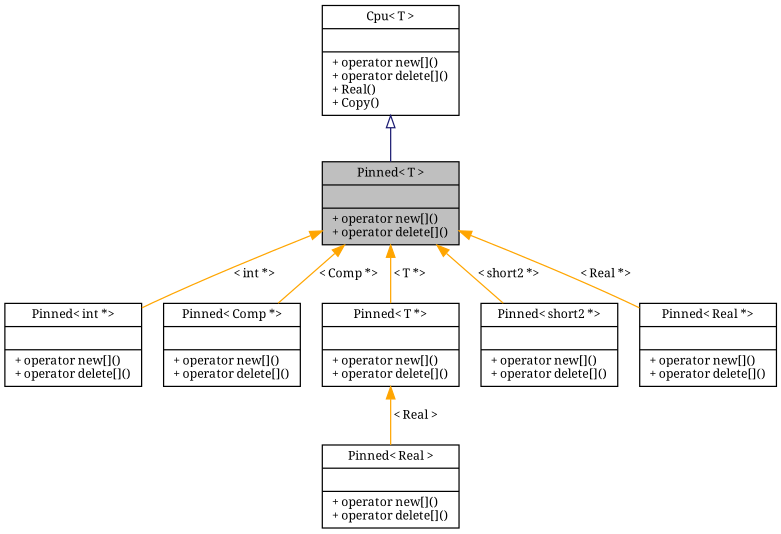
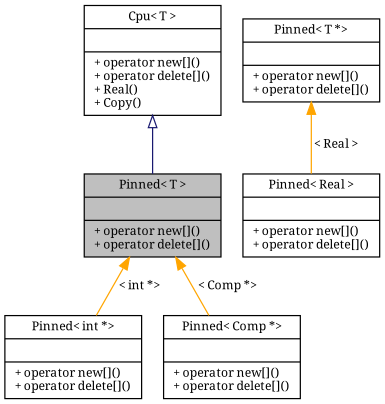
  digraph {
    fontname="Noto Serif"
    node [color=black fontname="Noto Serif" fontsize=10 shape=record]
    edge [color=orange dir=back fontname="Noto Serif" fontsize=10 labelfontname=Helvetica labelfontsize=10 style=solid]
    n1 [fillcolor=grey75 fontcolor=black height=0.2 label="{Pinned\< T \>\n||+ operator new[]()\l+ operator delete[]()\l}" style=filled width=0.4]
    n2 [height=0.2 label="{Pinned\< int *\>\n||+ operator new[]()\l+ operator delete[]()\l}" width=0.4]
    n3 [height=0.2 label="{Pinned\< Comp *\>\n||+ operator new[]()\l+ operator delete[]()\l}" width=0.4]
    n4 [height=0.2 label="{Pinned\< T *\>\n||+ operator new[]()\l+ operator delete[]()\l}" width=0.4]
-   n5 [height=0.2 label="{Pinned\< short2 *\>\n||+ operator new[]()\l+ operator delete[]()\l}" width=0.4]
-   n6 [height=0.2 label="{Pinned\< Real *\>\n||+ operator new[]()\l+ operator delete[]()\l}" width=0.4]
    n7 [height=0.2 label="{Pinned\< Real \>\n||+ operator new[]()\l+ operator delete[]()\l}" width=0.4]
    n8 [height=0.2 label="{Cpu\< T \>\n||+ operator new[]()\l+ operator delete[]()\l+ Real()\l+ Copy()\l}" width=0.4]
    n1 -> n2 [label=" \< int *\>"]
    n1 -> n3 [label=" \< Comp *\>"]
-   n1 -> n4 [label=" \< T *\>"]
-   n1 -> n5 [label=" \< short2 *\>"]
-   n1 -> n6 [label=" \< Real *\>"]
    n4 -> n7 [label=" \< Real \>"]
    n8 -> n1 [arrowtail=onormal color=midnightblue]
  }
